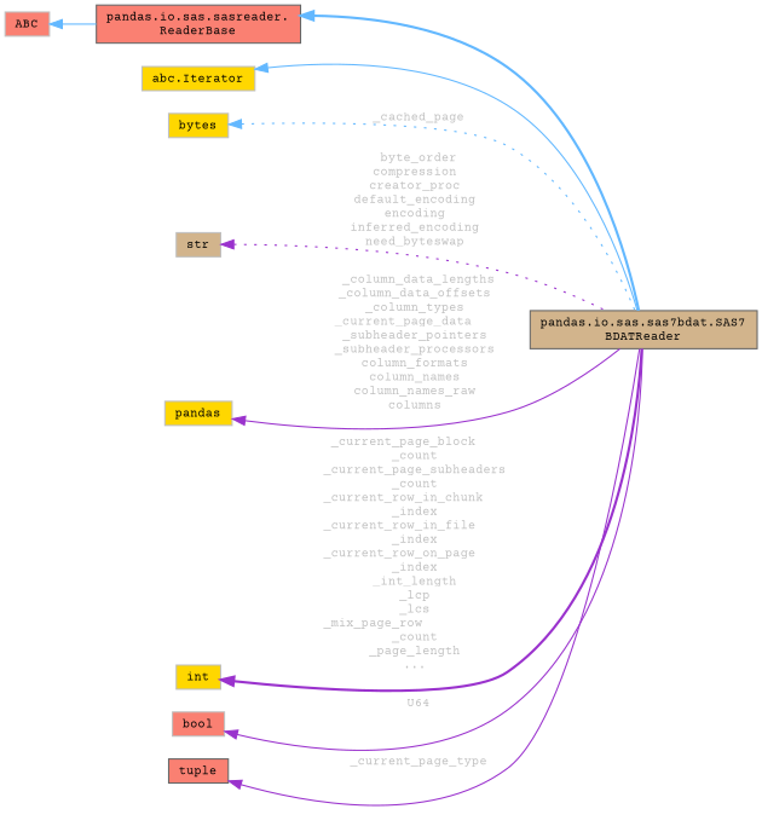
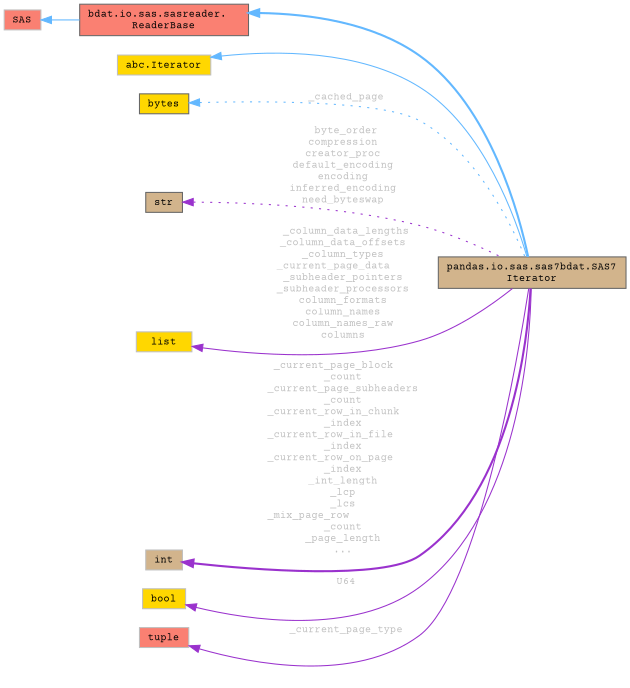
  digraph {
    fontname="Courier Prime"
    rankdir=LR
    node [color=grey75 fillcolor=gold fontname="Courier Prime" fontsize=10 shape=box style=filled]
    edge [color=darkorchid3 dir=back fontname="Courier Prime" fontsize=10 labelfontname=Helvetica labelfontsize=10 style=solid fontcolor=grey]
-   n1 [color=gray40 fillcolor=tan fontcolor=black height=0.2 label="pandas.io.sas.sas7bdat.SAS7\lBDATReader" width=0.4]
-   n2 [color=gray40 fillcolor=salmon height=0.2 label="pandas.io.sas.sasreader.\lReaderBase" width=0.4]
-   n3 [fillcolor=salmon height=0.2 label=ABC width=0.4]
+   n1 [color=gray40 fillcolor=tan fontcolor=black height=0.2 label="pandas.io.sas.sas7bdat.SAS7\lIterator" width=0.4]
+   n2 [color=gray40 fillcolor=salmon height=0.2 label="bdat.io.sas.sasreader.\lReaderBase" width=0.4]
+   n3 [fillcolor=salmon height=0.2 label=SAS width=0.4]
    n4 [height=0.2 label="abc.Iterator" width=0.4]
-   n5 [height=0.2 label=bytes width=0.4]
-   n6 [fillcolor=tan height=0.2 label=str width=0.4]
-   n7 [height=0.2 label=pandas width=0.4]
-   n8 [height=0.2 label=int width=0.4]
-   n9 [fillcolor=salmon height=0.2 label=bool width=0.4]
-   n10 [color=gray40 fillcolor=salmon height=0.2 label=tuple width=0.4]
+   n5 [color=gray40 height=0.2 label=bytes width=0.4]
+   n6 [color=gray40 fillcolor=tan height=0.2 label=str width=0.4]
+   n7 [height=0.2 label=list width=0.4]
+   n8 [fillcolor=tan height=0.2 label=int width=0.4]
+   n9 [height=0.2 label=bool width=0.4]
+   n10 [fillcolor=salmon height=0.2 label=tuple width=0.4]
    n2 -> n1 [color=steelblue1 style=bold fontcolor=""]
    n3 -> n2 [color=steelblue1 fontcolor=""]
    n4 -> n1 [color=steelblue1 fontcolor=""]
    n5 -> n1 [color=steelblue1 label=" _cached_page" style=dotted]
    n6 -> n1 [label=" byte_order\ncompression\ncreator_proc\ndefault_encoding\nencoding\ninferred_encoding\nneed_byteswap" style=dotted]
    n7 -> n1 [label=" _column_data_lengths\n_column_data_offsets\n_column_types\n_current_page_data\l_subheader_pointers\n_subheader_processors\ncolumn_formats\ncolumn_names\ncolumn_names_raw\ncolumns"]
    n8 -> n1 [label=" _current_page_block\l_count\n_current_page_subheaders\l_count\n_current_row_in_chunk\l_index\n_current_row_in_file\l_index\n_current_row_on_page\l_index\n_int_length\n_lcp\n_lcs\n_mix_page_row\l_count\n_page_length\n..." style=bold]
    n9 -> n1 [label=" U64"]
    n10 -> n1 [label=" _current_page_type"]
  }
